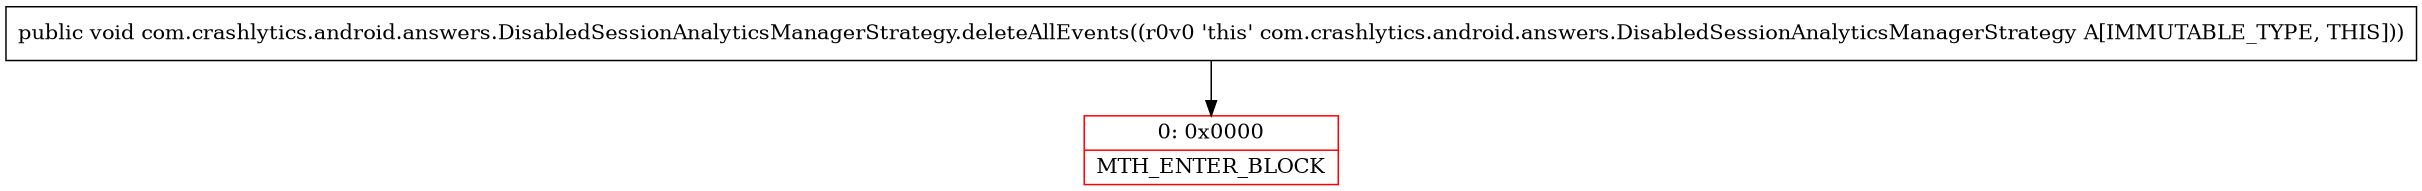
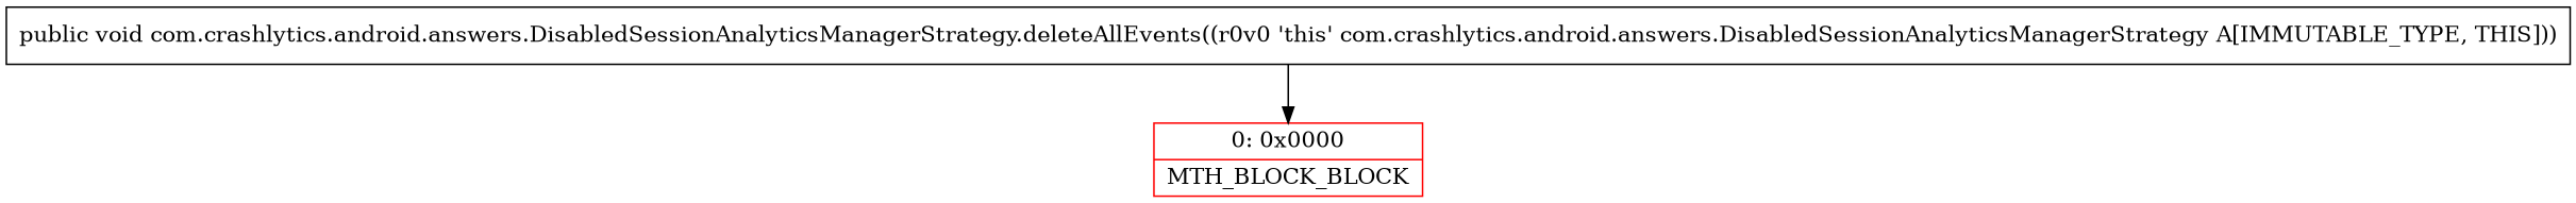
  digraph {
    node [shape=record]
-   n1 [color=red label="{0\:\ 0x0000|MTH_ENTER_BLOCK\l}"]
+   n1 [color=red label="{0\:\ 0x0000|MTH_BLOCK_BLOCK\l}"]
    n2 [label="{public void com.crashlytics.android.answers.DisabledSessionAnalyticsManagerStrategy.deleteAllEvents((r0v0 'this' com.crashlytics.android.answers.DisabledSessionAnalyticsManagerStrategy A[IMMUTABLE_TYPE, THIS])) }"]
    subgraph cluster_1 {
      label="R(0)"
    }
    n2 -> n1
  }
